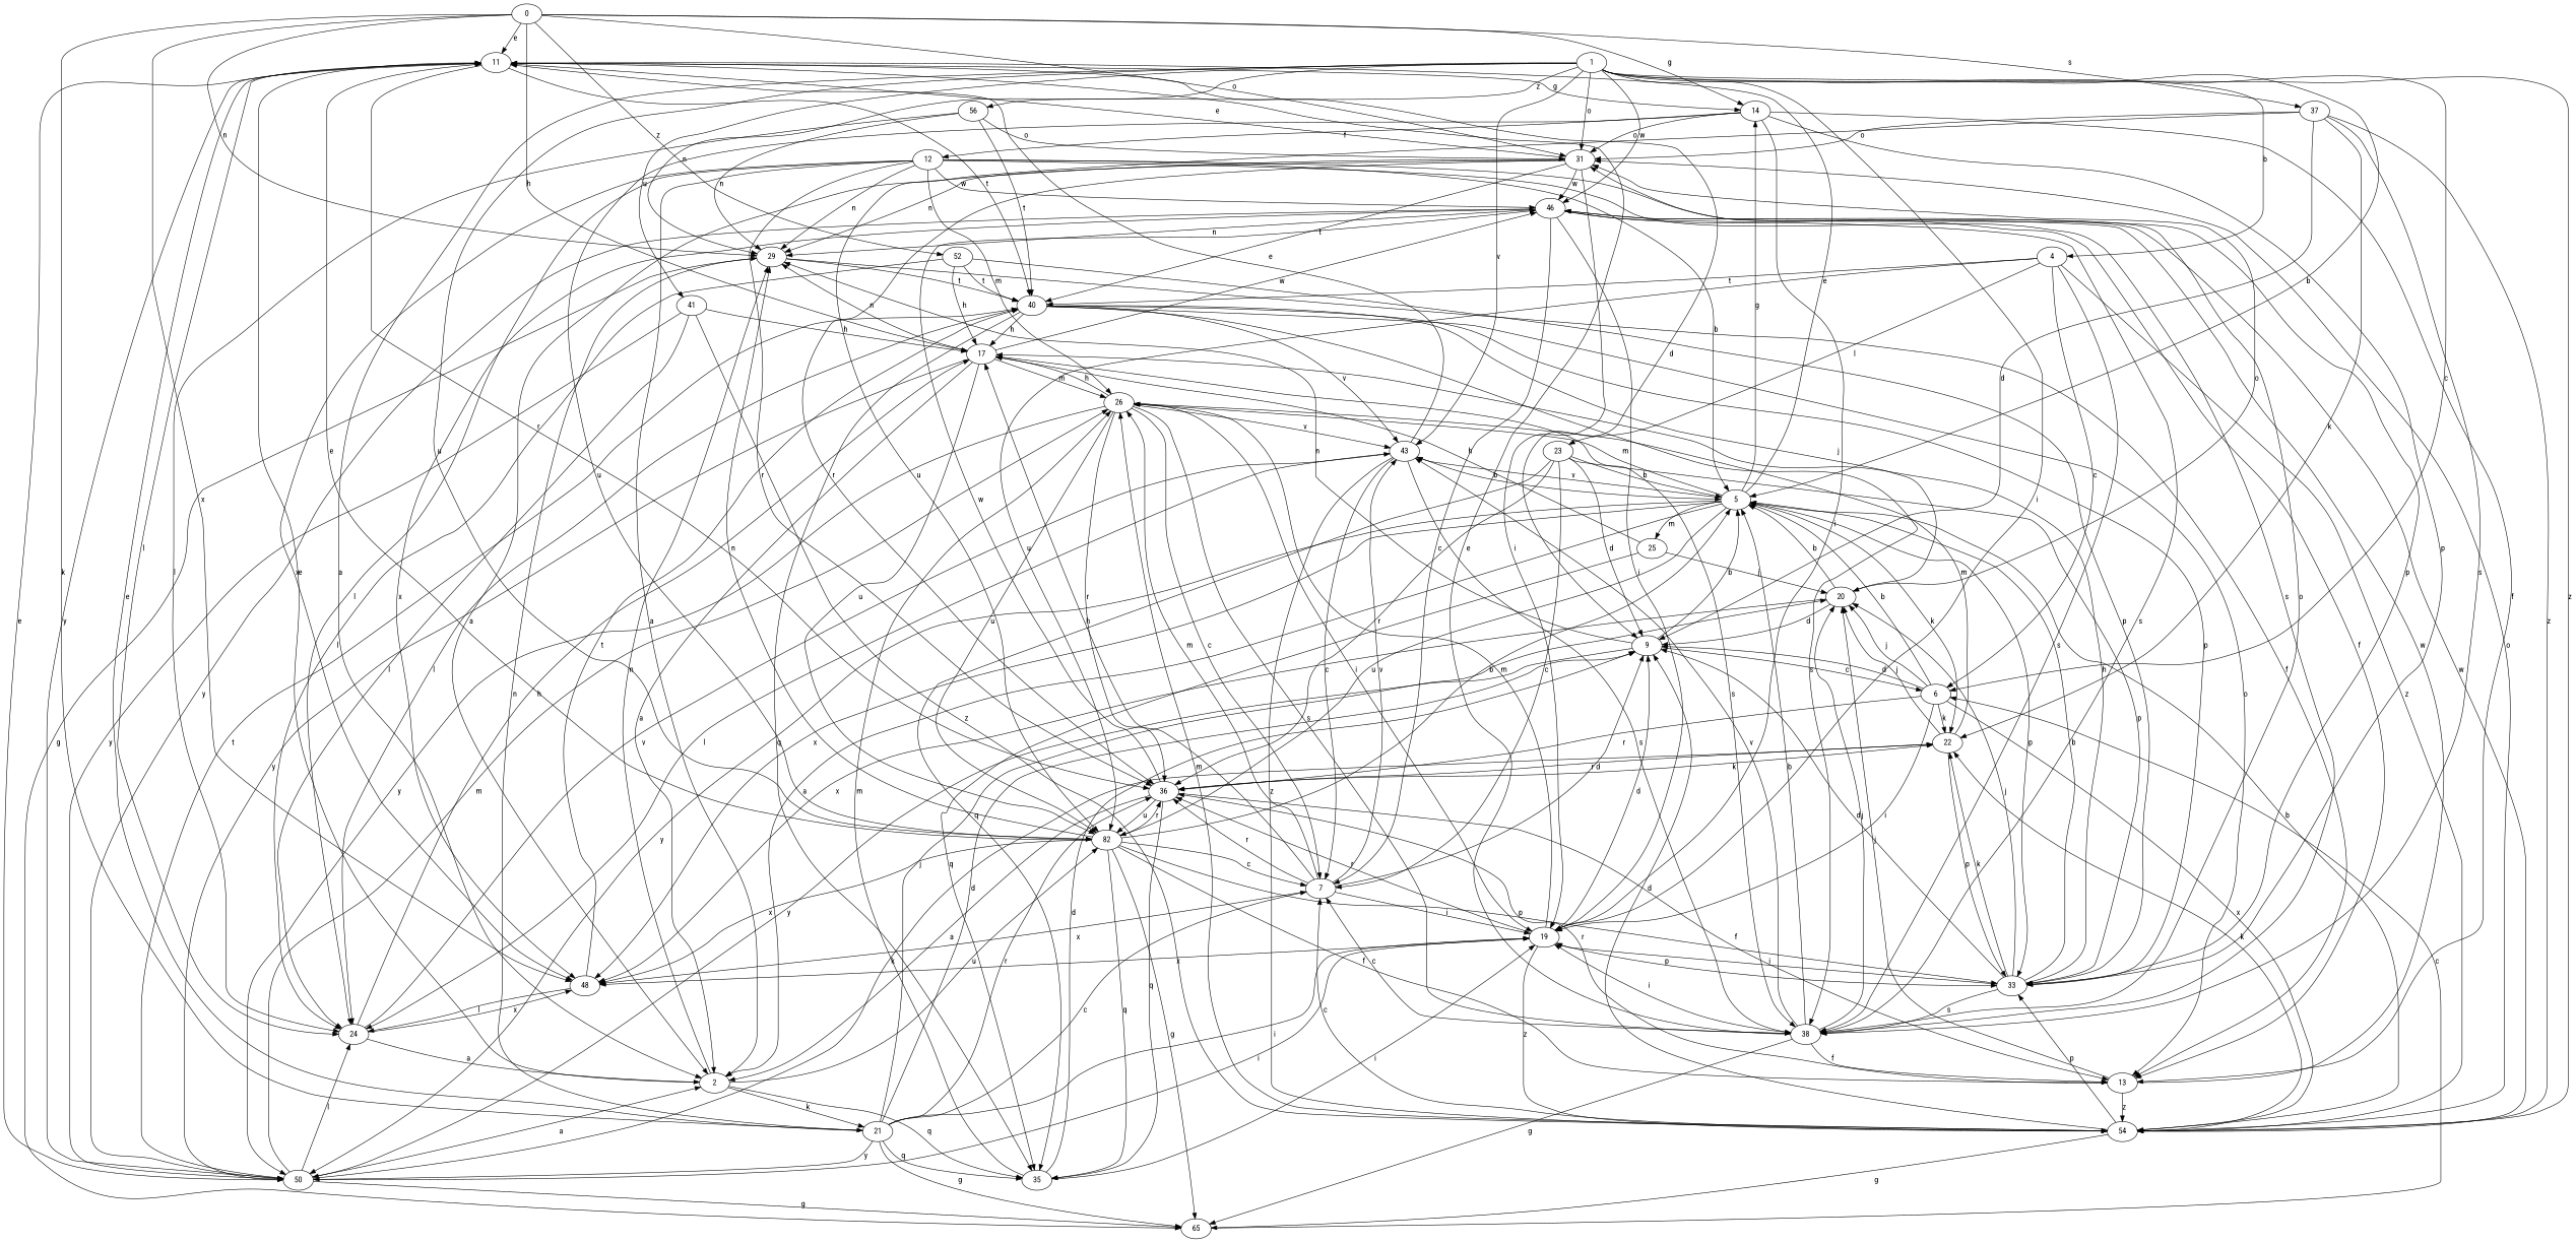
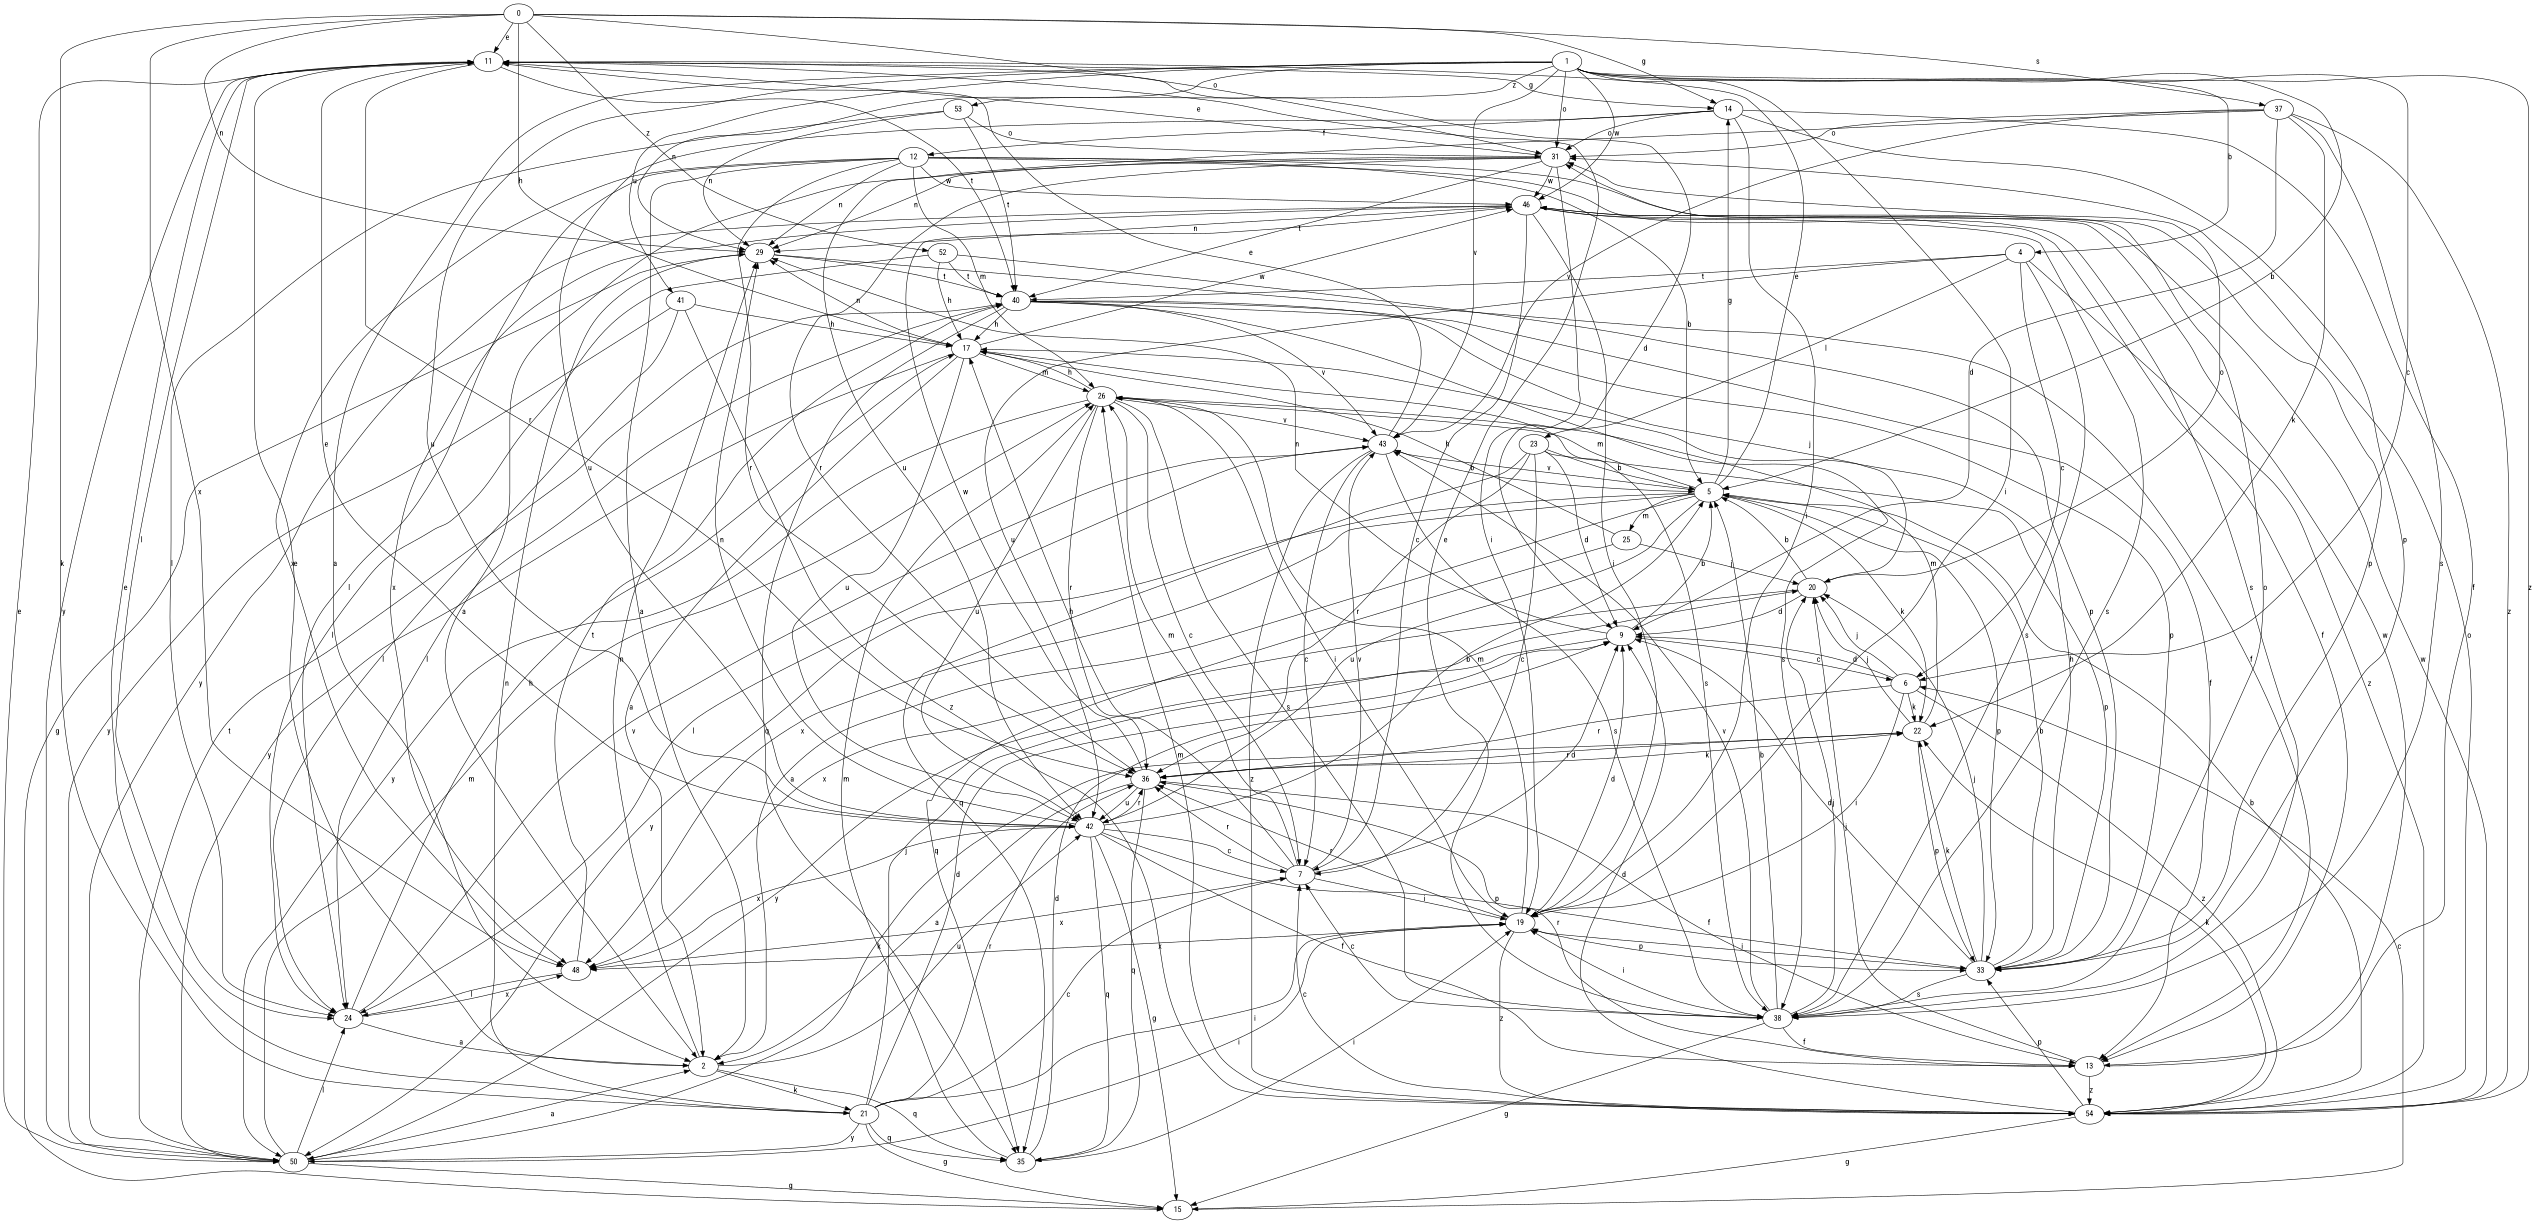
  strict digraph {
    fontname="Roboto Condensed"
    node [fontname="Roboto Condensed"]
    edge [fontname="Roboto Condensed"]
    0
    11
    14
    17
    21
    29
    31
    37
    48
    52
    40
    50
    9
    36
    24
    19
-   42 [label=82]
+   42
    33
    12
    13
    2
    46
    38
    26
    35
    20
    7
-   15 [label=65]
+   15
    43
    54
    22
    1
    4
    5
    6
    41
-   53 [label=56]
+   53
    23
    25
    0 -> 11 [label=e]
    0 -> 14 [label=g]
    0 -> 17 [label=h]
    0 -> 21 [label=k]
    0 -> 29 [label=n]
    0 -> 31 [label=o]
    0 -> 37 [label=s]
    0 -> 48 [label=x]
    0 -> 52 [label=z]
    11 -> 14 [label=g]
    11 -> 40 [label=t]
    11 -> 50 [label=y]
    11 -> 9 [label=d]
    11 -> 36 [label=r]
    11 -> 24 [label=l]
    14 -> 31 [label=o]
    14 -> 19 [label=i]
    14 -> 42 [label=u]
    14 -> 33 [label=p]
    14 -> 12 [label=f]
    14 -> 13 [label=f]
    17 -> 29 [label=n]
    17 -> 50 [label=y]
    17 -> 42 [label=u]
    17 -> 2 [label=a]
    17 -> 46 [label=w]
    17 -> 38 [label=s]
    17 -> 26 [label=m]
    21 -> 11 [label=e]
    21 -> 29 [label=n]
    21 -> 50 [label=y]
    21 -> 9 [label=d]
    21 -> 36 [label=r]
    21 -> 19 [label=i]
    21 -> 35 [label=q]
    21 -> 20 [label=j]
    21 -> 7 [label=c]
    21 -> 15 [label=g]
    29 -> 40 [label=t]
    29 -> 13 [label=f]
    29 -> 15 [label=g]
    31 -> 11 [label=e]
    31 -> 29 [label=n]
    31 -> 40 [label=t]
    31 -> 36 [label=r]
    31 -> 19 [label=i]
    31 -> 2 [label=a]
    31 -> 46 [label=w]
    37 -> 31 [label=o]
    37 -> 9 [label=d]
    37 -> 42 [label=u]
    37 -> 38 [label=s]
+   37 -> 43 [label=v]
    37 -> 54 [label=z]
    37 -> 22 [label=k]
    48 -> 40 [label=t]
    48 -> 24 [label=l]
    52 -> 17 [label=h]
    52 -> 40 [label=t]
    52 -> 24 [label=l]
    52 -> 33 [label=p]
    40 -> 17 [label=h]
    40 -> 24 [label=l]
    40 -> 33 [label=p]
-   40 -> 13 [label=o]
+   40 -> 13 [label=f]
    40 -> 38 [label=s]
    40 -> 35 [label=q]
    40 -> 20 [label=j]
    40 -> 43 [label=v]
    50 -> 11 [label=e]
    50 -> 40 [label=t]
    50 -> 24 [label=l]
    50 -> 19 [label=i]
    50 -> 2 [label=a]
    50 -> 26 [label=m]
    50 -> 15 [label=g]
    50 -> 22 [label=k]
    9 -> 29 [label=n]
    9 -> 50 [label=y]
    9 -> 5 [label=b]
    9 -> 6 [label=c]
    36 -> 42 [label=u]
    36 -> 13 [label=f]
    36 -> 2 [label=a]
    36 -> 46 [label=w]
    36 -> 35 [label=q]
    36 -> 22 [label=k]
    24 -> 17 [label=h]
    24 -> 48 [label=x]
    24 -> 2 [label=a]
    24 -> 43 [label=v]
    19 -> 48 [label=x]
    19 -> 9 [label=d]
    19 -> 36 [label=r]
    19 -> 33 [label=p]
    19 -> 26 [label=m]
    19 -> 54 [label=z]
    42 -> 11 [label=e]
    42 -> 29 [label=n]
    42 -> 48 [label=x]
    42 -> 36 [label=r]
    42 -> 33 [label=p]
    42 -> 13 [label=f]
    42 -> 35 [label=q]
    42 -> 7 [label=c]
    42 -> 15 [label=g]
    42 -> 5 [label=b]
    33 -> 17 [label=h]
    33 -> 9 [label=d]
    33 -> 19 [label=i]
    33 -> 38 [label=s]
    33 -> 20 [label=j]
    33 -> 22 [label=k]
    33 -> 5 [label=b]
    12 -> 29 [label=n]
    12 -> 48 [label=x]
    12 -> 36 [label=r]
    12 -> 24 [label=l]
    12 -> 33 [label=p]
    12 -> 2 [label=a]
    12 -> 46 [label=w]
    12 -> 38 [label=s]
    12 -> 26 [label=m]
    12 -> 5 [label=b]
    13 -> 36 [label=r]
    13 -> 46 [label=w]
    13 -> 20 [label=j]
    13 -> 54 [label=z]
    2 -> 11 [label=e]
    2 -> 21 [label=k]
    2 -> 29 [label=n]
    2 -> 42 [label=u]
    2 -> 35 [label=q]
    46 -> 29 [label=n]
    46 -> 48 [label=x]
    46 -> 50 [label=y]
    46 -> 19 [label=i]
    46 -> 13 [label=f]
    46 -> 38 [label=s]
    46 -> 7 [label=c]
    38 -> 11 [label=e]
    38 -> 31 [label=o]
    38 -> 19 [label=i]
    38 -> 13 [label=f]
    38 -> 20 [label=j]
    38 -> 7 [label=c]
    38 -> 15 [label=g]
    38 -> 43 [label=v]
    38 -> 5 [label=b]
    26 -> 17 [label=h]
    26 -> 50 [label=y]
    26 -> 36 [label=r]
    26 -> 19 [label=i]
    26 -> 42 [label=u]
    26 -> 38 [label=s]
    26 -> 7 [label=c]
    26 -> 43 [label=v]
    35 -> 9 [label=d]
    35 -> 19 [label=i]
    35 -> 26 [label=m]
    20 -> 31 [label=o]
    20 -> 48 [label=x]
    20 -> 9 [label=d]
    20 -> 5 [label=b]
    7 -> 17 [label=h]
    7 -> 48 [label=x]
    7 -> 9 [label=d]
    7 -> 36 [label=r]
    7 -> 19 [label=i]
    7 -> 26 [label=m]
    7 -> 43 [label=v]
    15 -> 6 [label=c]
    43 -> 11 [label=e]
    43 -> 24 [label=l]
    43 -> 38 [label=s]
    43 -> 7 [label=c]
    43 -> 54 [label=z]
    43 -> 5 [label=b]
    54 -> 31 [label=o]
    54 -> 9 [label=d]
    54 -> 33 [label=p]
    54 -> 46 [label=w]
    54 -> 26 [label=m]
    54 -> 7 [label=c]
    54 -> 15 [label=g]
    54 -> 22 [label=k]
    54 -> 5 [label=b]
    22 -> 36 [label=r]
    22 -> 33 [label=p]
    22 -> 26 [label=m]
    22 -> 20 [label=j]
    1 -> 29 [label=n]
    1 -> 31 [label=o]
    1 -> 19 [label=i]
    1 -> 42 [label=u]
    1 -> 2 [label=a]
    1 -> 46 [label=w]
    1 -> 43 [label=v]
    1 -> 54 [label=z]
    1 -> 4 [label=b]
    1 -> 5 [label=b]
    1 -> 6 [label=c]
    1 -> 41 [label=u]
    1 -> 53 [label=z]
    4 -> 40 [label=t]
    4 -> 42 [label=u]
    4 -> 38 [label=s]
    4 -> 54 [label=z]
    4 -> 6 [label=c]
    4 -> 23 [label=l]
    5 -> 11 [label=e]
    5 -> 14 [label=g]
    5 -> 48 [label=x]
    5 -> 50 [label=y]
    5 -> 42 [label=u]
    5 -> 33 [label=p]
    5 -> 2 [label=a]
    5 -> 26 [label=m]
    5 -> 43 [label=v]
    5 -> 22 [label=k]
    5 -> 25 [label=m]
    6 -> 9 [label=d]
    6 -> 36 [label=r]
    6 -> 19 [label=i]
    6 -> 20 [label=j]
-   6 -> 54 [label=x]
+   6 -> 54 [label=z]
    6 -> 22 [label=k]
-   6 -> 5 [label=b]
    41 -> 17 [label=h]
    41 -> 50 [label=y]
    41 -> 24 [label=l]
    41 -> 54 [label=z]
    53 -> 29 [label=n]
    53 -> 31 [label=o]
    53 -> 40 [label=t]
    53 -> 24 [label=l]
    23 -> 9 [label=d]
    23 -> 36 [label=r]
    23 -> 33 [label=p]
    23 -> 35 [label=q]
    23 -> 7 [label=c]
    23 -> 5 [label=b]
    25 -> 17 [label=h]
    25 -> 35 [label=q]
    25 -> 20 [label=j]
  }
